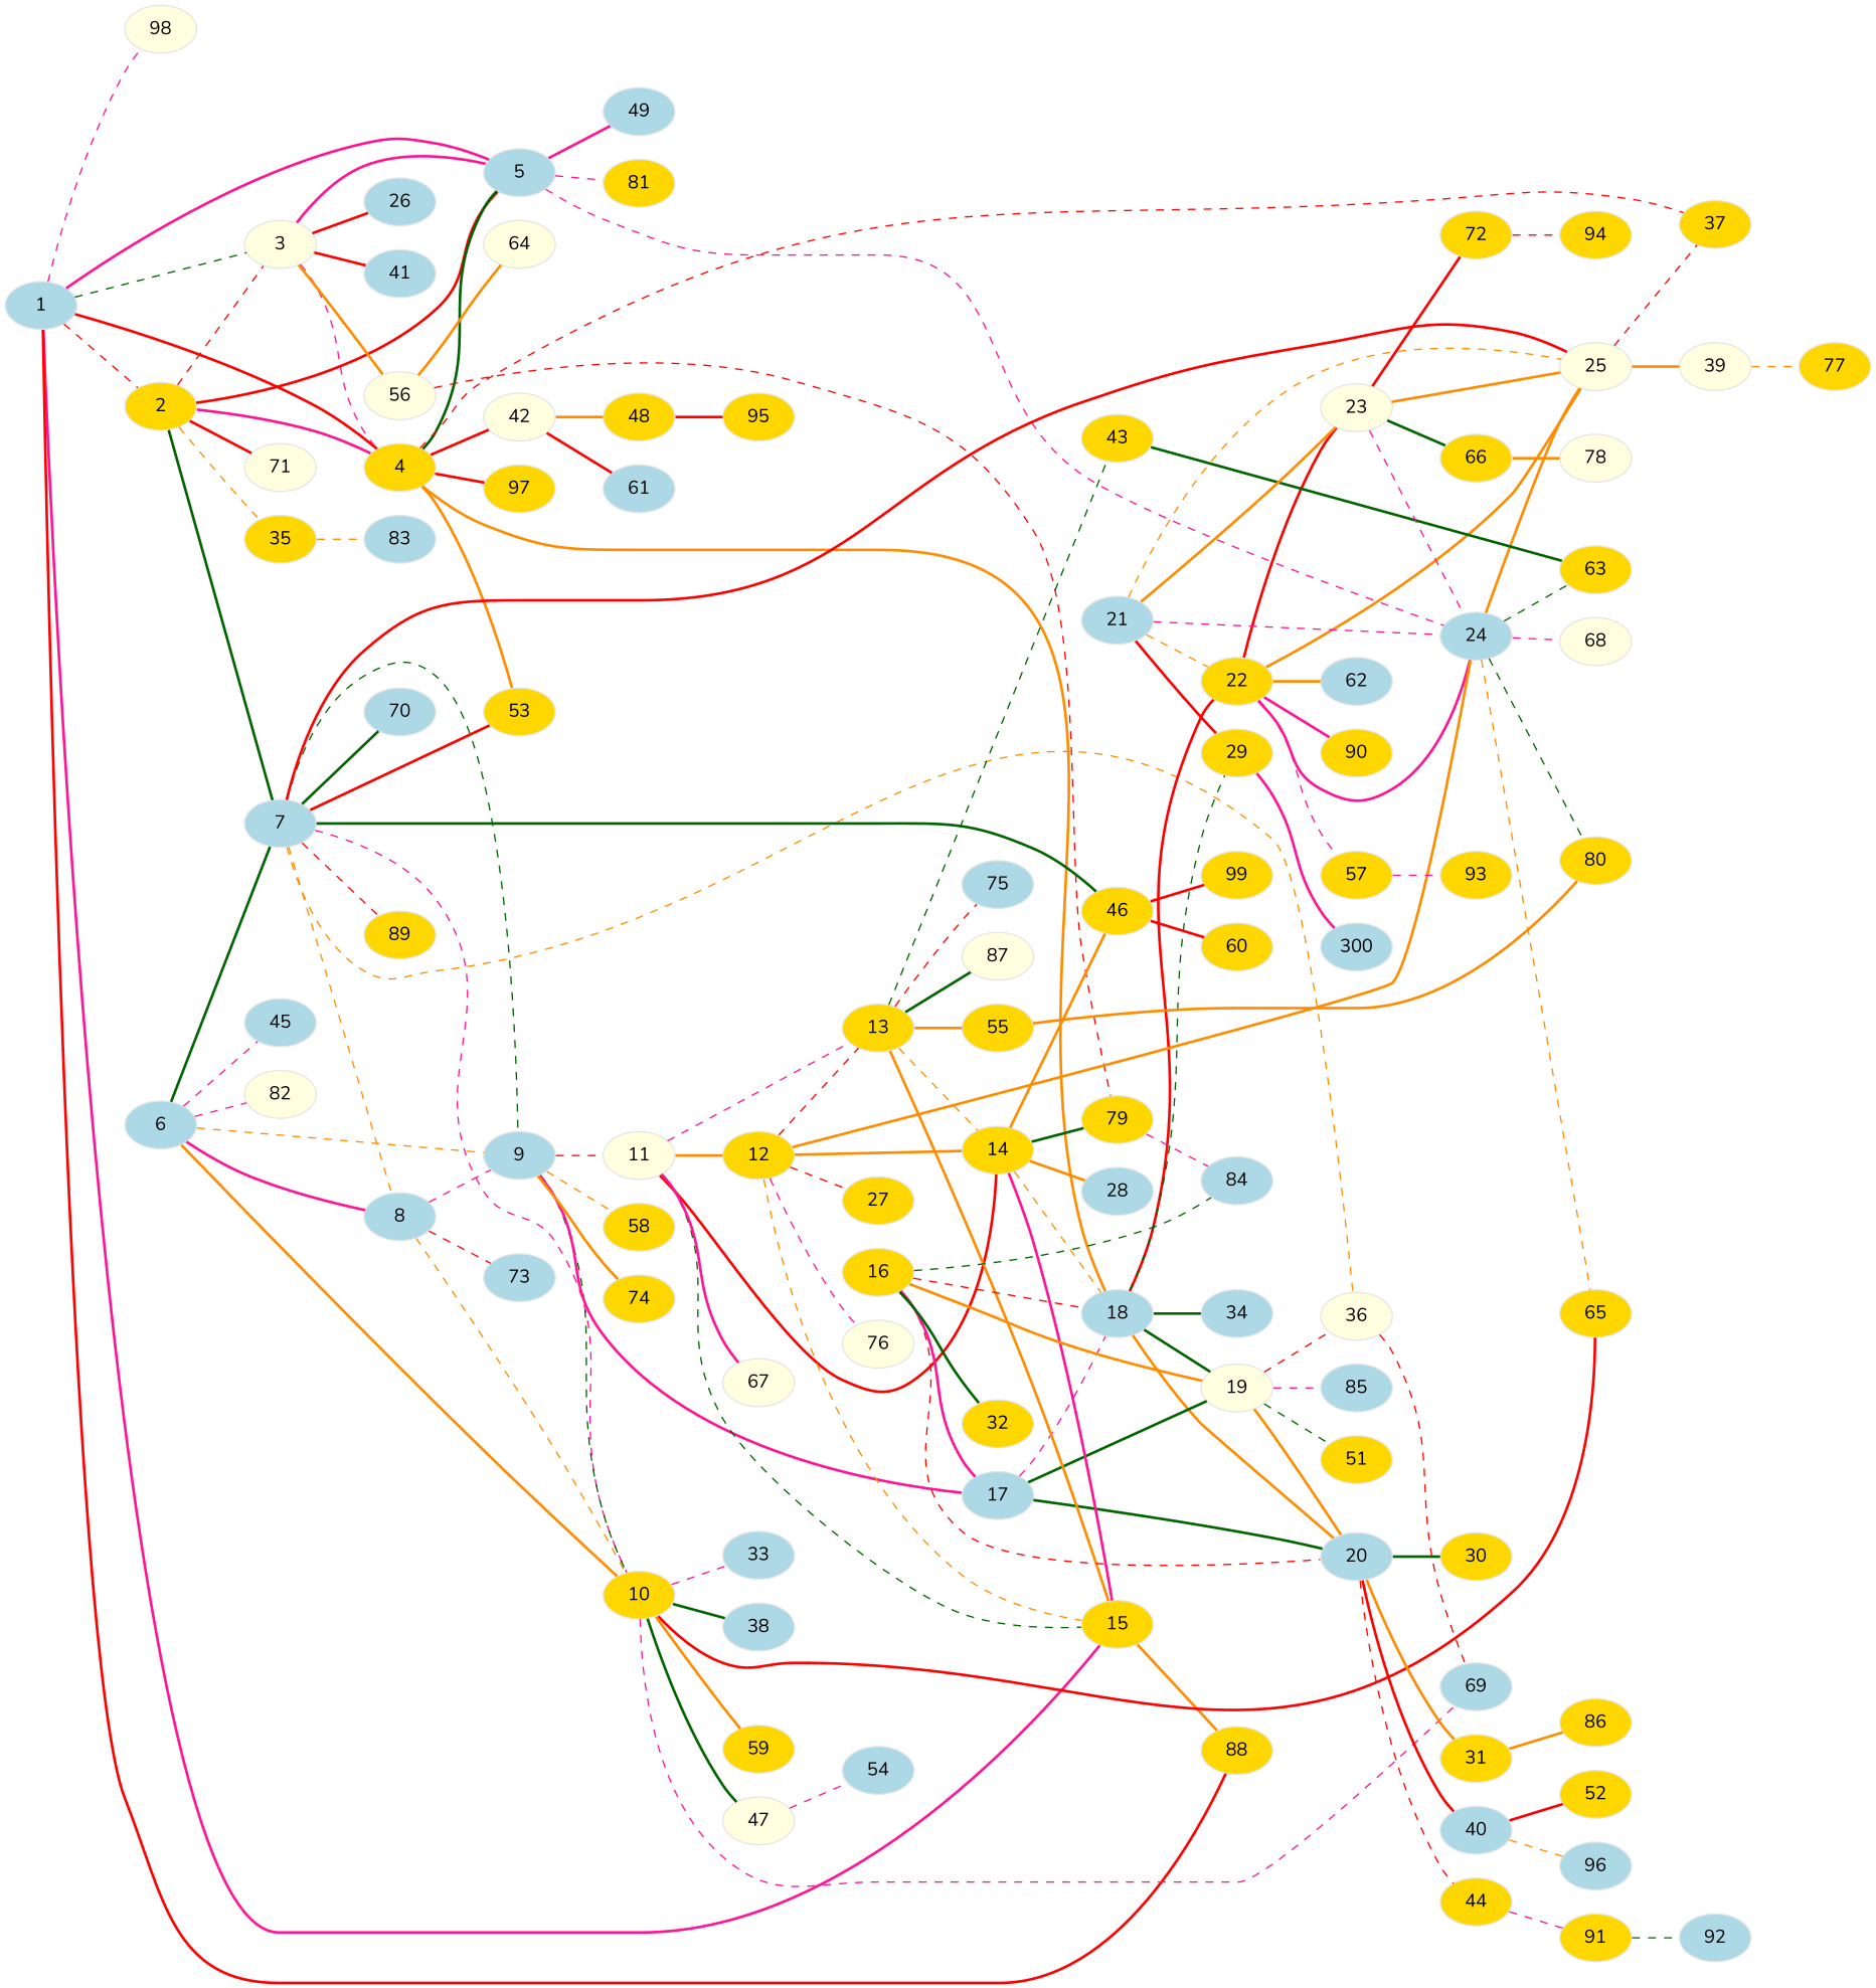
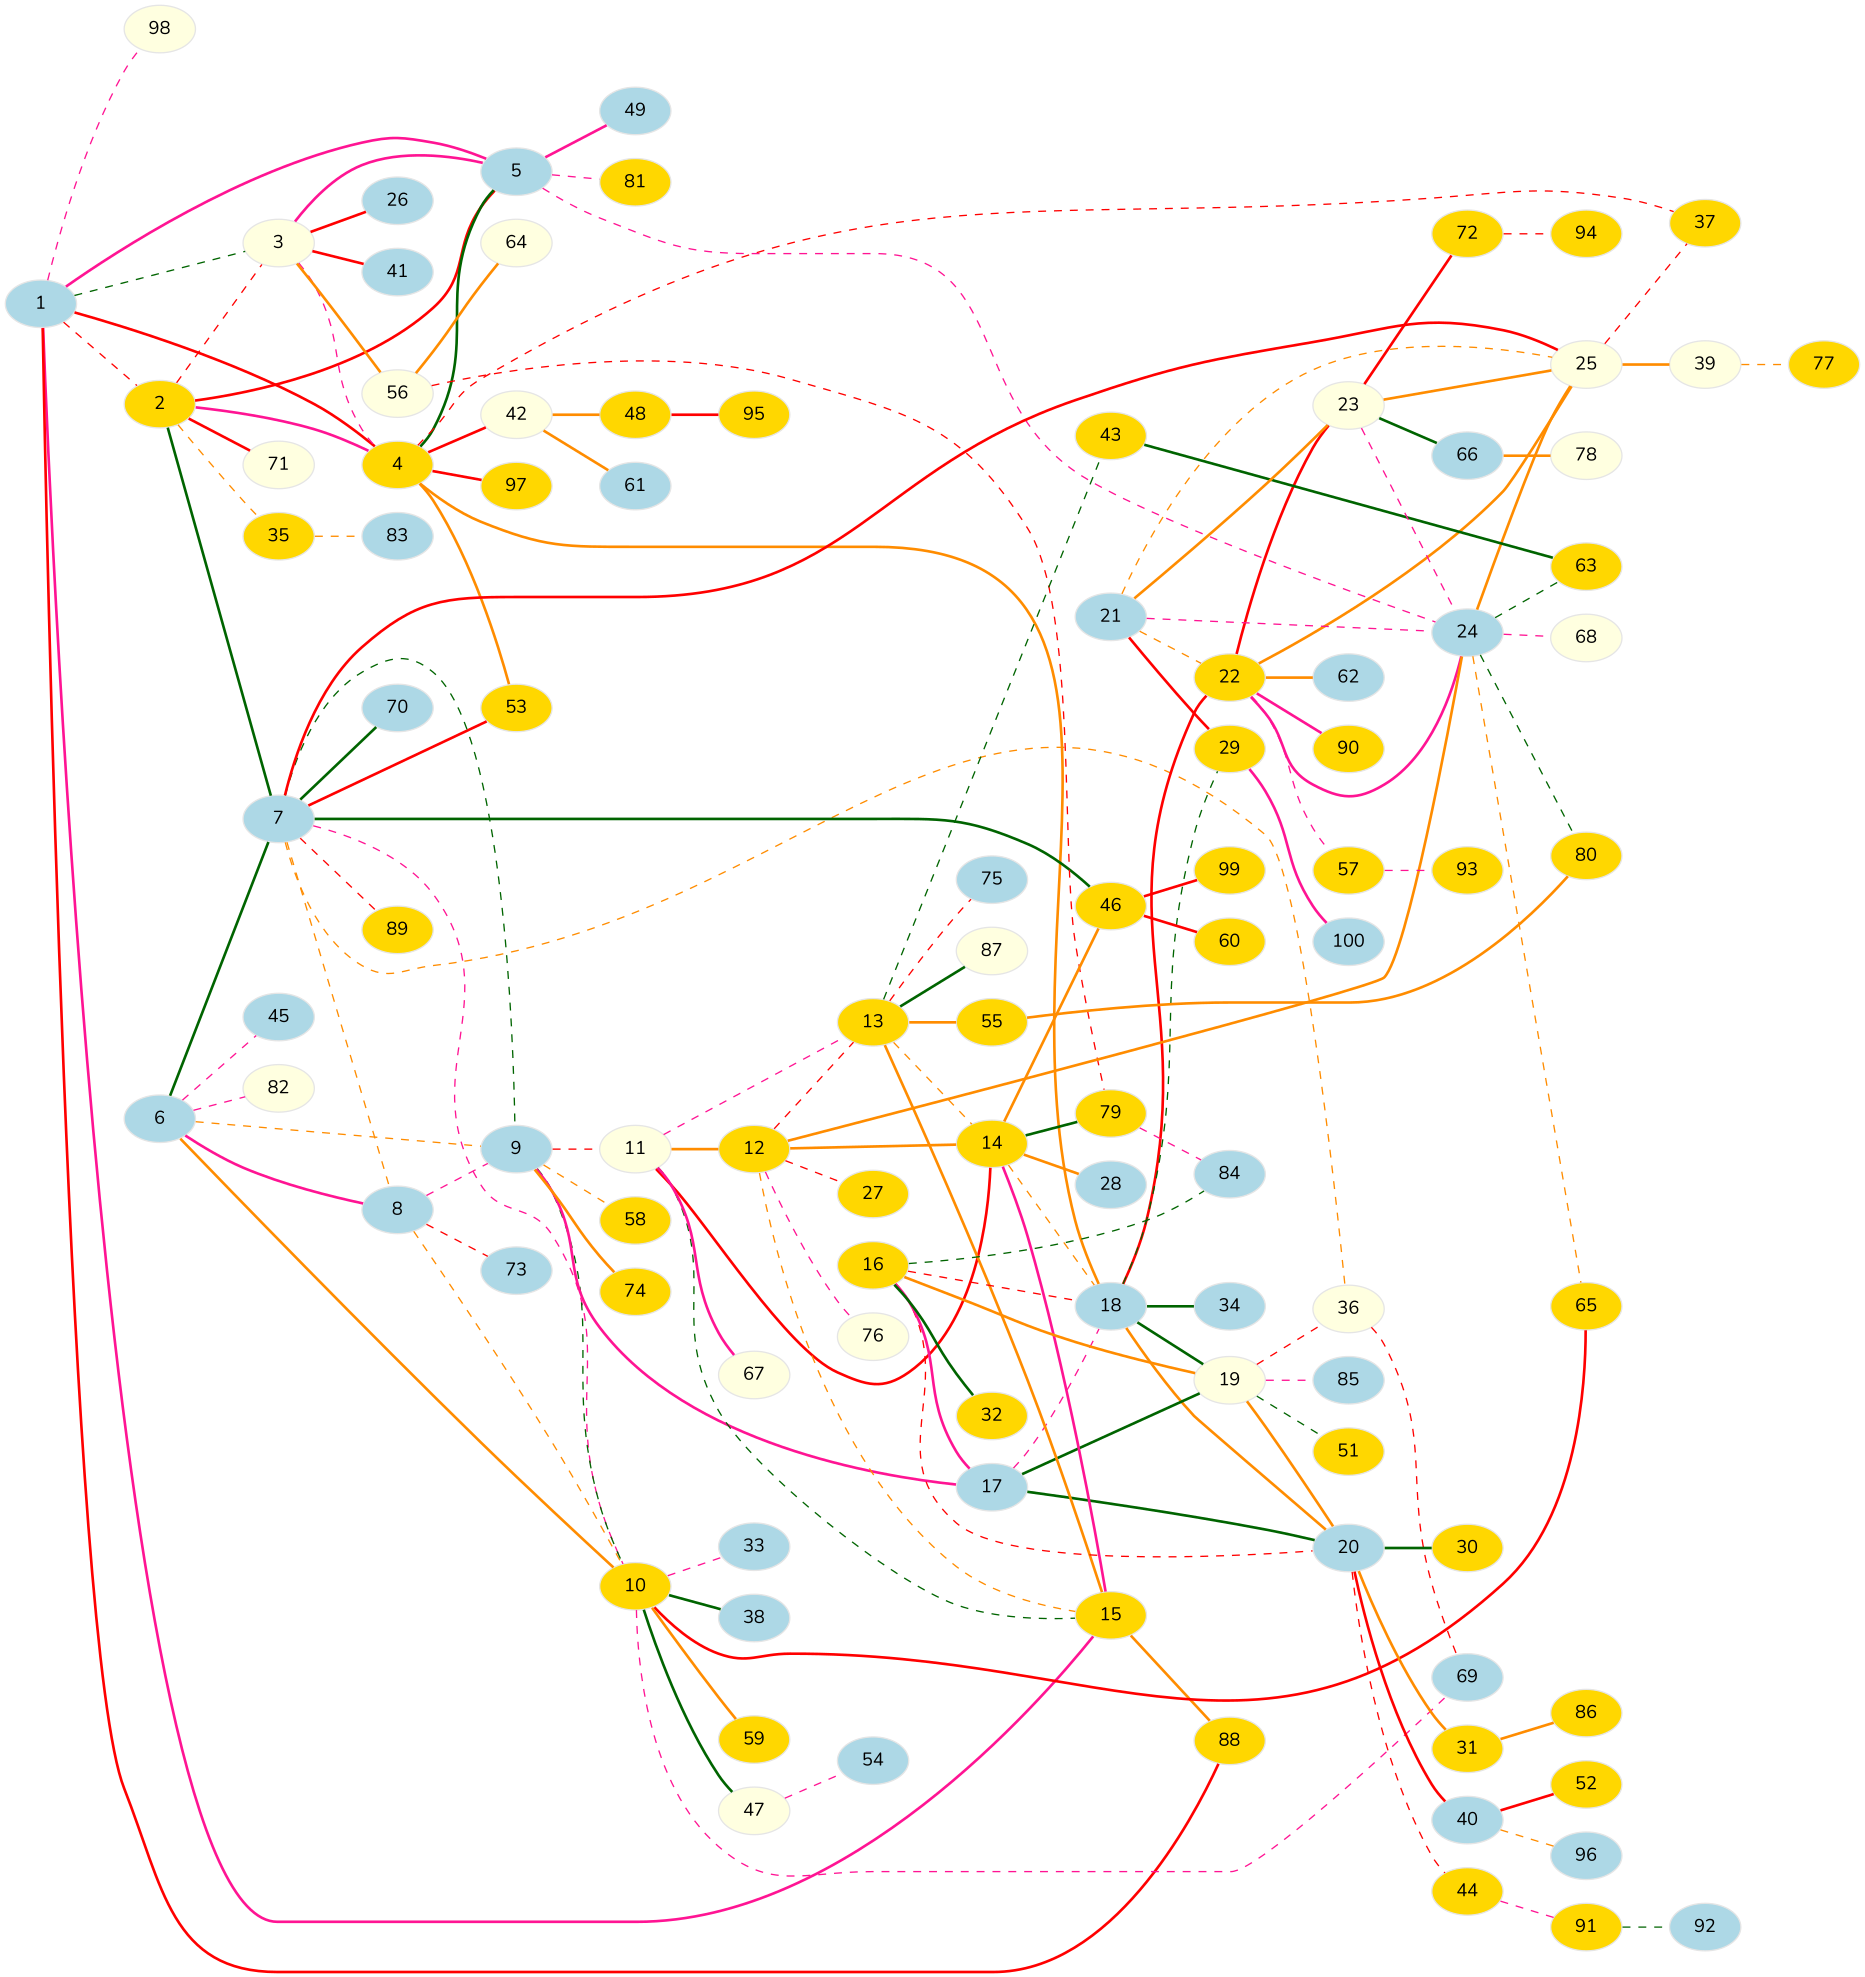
  graph {
    fontname=Nunito
    rankdir=LR
    node [color=gray90 fillcolor=gold fontname=Nunito style=filled]
    edge [color=darkorange fontname=Nunito style=bold]
    1 [fillcolor=lightblue]
    2
    3 [fillcolor=lightyellow]
    4
    5 [fillcolor=lightblue]
    15
    88
    98 [fillcolor=lightyellow]
    7 [fillcolor=lightblue]
    35
    71 [fillcolor=lightyellow]
    26 [fillcolor=lightblue]
    41 [fillcolor=lightblue]
    56 [fillcolor=lightyellow]
    18 [fillcolor=lightblue]
    37
    42 [fillcolor=lightyellow]
    53
    97
    24 [fillcolor=lightblue]
    49 [fillcolor=lightblue]
    81
    8 [fillcolor=lightblue]
    9 [fillcolor=lightblue]
    10
    25 [fillcolor=lightyellow]
    36 [fillcolor=lightyellow]
    46
    70 [fillcolor=lightblue]
    89
    83 [fillcolor=lightblue]
    79
    64 [fillcolor=lightyellow]
    19 [fillcolor=lightyellow]
    20 [fillcolor=lightblue]
    22
    29
    34 [fillcolor=lightblue]
    48
    61 [fillcolor=lightblue]
    65
    63
    68 [fillcolor=lightyellow]
    80
    6 [fillcolor=lightblue]
    45 [fillcolor=lightblue]
    82 [fillcolor=lightyellow]
    73 [fillcolor=lightblue]
    11 [fillcolor=lightyellow]
    17 [fillcolor=lightblue]
    58
    74
    33 [fillcolor=lightblue]
    38 [fillcolor=lightblue]
    47 [fillcolor=lightyellow]
    59
    69 [fillcolor=lightblue]
    39 [fillcolor=lightyellow]
    60
    99
    12
    13
    14
    67 [fillcolor=lightyellow]
    54 [fillcolor=lightblue]
    27
    76 [fillcolor=lightyellow]
    43
    55
    75 [fillcolor=lightblue]
    87 [fillcolor=lightyellow]
    28 [fillcolor=lightblue]
    84 [fillcolor=lightblue]
    16
    32
    51
    85 [fillcolor=lightblue]
    30
    31
    40 [fillcolor=lightblue]
    44
    23 [fillcolor=lightyellow]
    57
    62 [fillcolor=lightblue]
    90
-   100 [fillcolor=lightblue label=300]
+   100 [fillcolor=lightblue]
    86
    52
    96 [fillcolor=lightblue]
    91
    21 [fillcolor=lightblue]
-   66
+   66 [fillcolor=lightblue]
    72
    93
    78 [fillcolor=lightyellow]
    94
    77
    95
    92 [fillcolor=lightblue]
    1 -- 2 [color=red style=dashed]
    1 -- 3 [color=darkgreen style=dashed]
    1 -- 4 [color=red]
    1 -- 5 [color=deeppink]
    1 -- 15 [color=deeppink]
    1 -- 88 [color=red]
    1 -- 98 [color=deeppink style=dashed]
    2 -- 3 [color=red style=dashed]
    2 -- 4 [color=deeppink]
    2 -- 5 [color=red]
    2 -- 7 [color=darkgreen]
    2 -- 35 [style=dashed]
    2 -- 71 [color=red]
    3 -- 4 [color=deeppink style=dashed]
    3 -- 5 [color=deeppink]
    3 -- 26 [color=red]
    3 -- 41 [color=red]
    3 -- 56
    4 -- 5 [color=darkgreen]
    4 -- 18
    4 -- 37 [color=red style=dashed]
    4 -- 42 [color=red]
    4 -- 53
    4 -- 97 [color=red]
    5 -- 24 [color=deeppink style=dashed]
    5 -- 49 [color=deeppink]
    5 -- 81 [color=deeppink style=dashed]
    15 -- 88
    7 -- 53 [color=red]
    7 -- 8 [style=dashed]
    7 -- 9 [color=darkgreen style=dashed]
    7 -- 10 [color=deeppink style=dashed]
    7 -- 25 [color=red]
    7 -- 36 [style=dashed]
    7 -- 46 [color=darkgreen]
    7 -- 70 [color=darkgreen]
    7 -- 89 [color=red style=dashed]
    35 -- 83 [style=dashed]
    56 -- 79 [color=red style=dashed]
    56 -- 64
    18 -- 19 [color=darkgreen]
    18 -- 20
    18 -- 22 [color=red]
    18 -- 29 [color=darkgreen style=dashed]
    18 -- 34 [color=darkgreen]
    42 -- 48
-   42 -- 61 [color=red]
+   42 -- 61
    24 -- 25
    24 -- 65 [style=dashed]
    24 -- 63 [color=darkgreen style=dashed]
    24 -- 68 [color=deeppink style=dashed]
    24 -- 80 [color=darkgreen style=dashed]
    8 -- 9 [color=deeppink style=dashed]
    8 -- 10 [style=dashed]
    8 -- 73 [color=red style=dashed]
    9 -- 10 [color=darkgreen style=dashed]
    9 -- 11 [color=red style=dashed]
    9 -- 17 [color=deeppink]
    9 -- 58 [style=dashed]
    9 -- 74
    10 -- 65 [color=red]
    10 -- 33 [color=deeppink style=dashed]
    10 -- 38 [color=darkgreen]
    10 -- 47 [color=darkgreen]
    10 -- 59
    10 -- 69 [color=deeppink style=dashed]
    25 -- 37 [color=red style=dashed]
    25 -- 39
    36 -- 69 [color=red style=dashed]
    46 -- 60 [color=red]
    46 -- 99 [color=red]
    79 -- 84 [color=deeppink style=dashed]
    19 -- 36 [color=red style=dashed]
    19 -- 20
    19 -- 51 [color=darkgreen style=dashed]
    19 -- 85 [color=deeppink style=dashed]
    20 -- 30 [color=darkgreen]
    20 -- 31
    20 -- 40 [color=red]
    20 -- 44 [color=red style=dashed]
    22 -- 24 [color=deeppink]
    22 -- 25
    22 -- 23 [color=red]
    22 -- 57 [color=deeppink style=dashed]
    22 -- 62
    22 -- 90 [color=deeppink]
    29 -- 100 [color=deeppink]
    48 -- 95 [color=red]
    6 -- 7 [color=darkgreen]
    6 -- 8 [color=deeppink]
    6 -- 9 [style=dashed]
    6 -- 10
    6 -- 45 [color=deeppink style=dashed]
    6 -- 82 [color=deeppink style=dashed]
    11 -- 15 [color=darkgreen style=dashed]
    11 -- 12
    11 -- 13 [color=deeppink style=dashed]
    11 -- 14 [color=red]
    11 -- 67 [color=deeppink]
    17 -- 18 [color=deeppink style=dashed]
    17 -- 19 [color=darkgreen]
    17 -- 20 [color=darkgreen]
    47 -- 54 [color=deeppink style=dashed]
    39 -- 77 [style=dashed]
    12 -- 15 [style=dashed]
    12 -- 24
    12 -- 13 [color=red style=dashed]
    12 -- 14
    12 -- 27 [color=red style=dashed]
    12 -- 76 [color=deeppink style=dashed]
    13 -- 15
    13 -- 14 [style=dashed]
    13 -- 43 [color=darkgreen style=dashed]
    13 -- 55
    13 -- 75 [color=red style=dashed]
    13 -- 87 [color=darkgreen]
    14 -- 15 [color=deeppink]
    14 -- 18 [style=dashed]
    14 -- 46
    14 -- 79 [color=darkgreen]
    14 -- 28
    43 -- 63 [color=darkgreen]
    55 -- 80
    16 -- 18 [color=red style=dashed]
    16 -- 19
    16 -- 20 [color=red style=dashed]
    16 -- 17 [color=deeppink]
    16 -- 84 [color=darkgreen style=dashed]
    16 -- 32 [color=darkgreen]
    31 -- 86
    40 -- 52 [color=red]
    40 -- 96 [style=dashed]
    44 -- 91 [color=deeppink style=dashed]
    23 -- 24 [color=deeppink style=dashed]
    23 -- 25
    23 -- 66 [color=darkgreen]
    23 -- 72 [color=red]
    57 -- 93 [color=deeppink style=dashed]
    91 -- 92 [color=darkgreen style=dashed]
    21 -- 24 [color=deeppink style=dashed]
    21 -- 25 [style=dashed]
    21 -- 22 [style=dashed]
    21 -- 29 [color=red]
    21 -- 23
    66 -- 78
    72 -- 94 [color=red style=dashed]
  }
